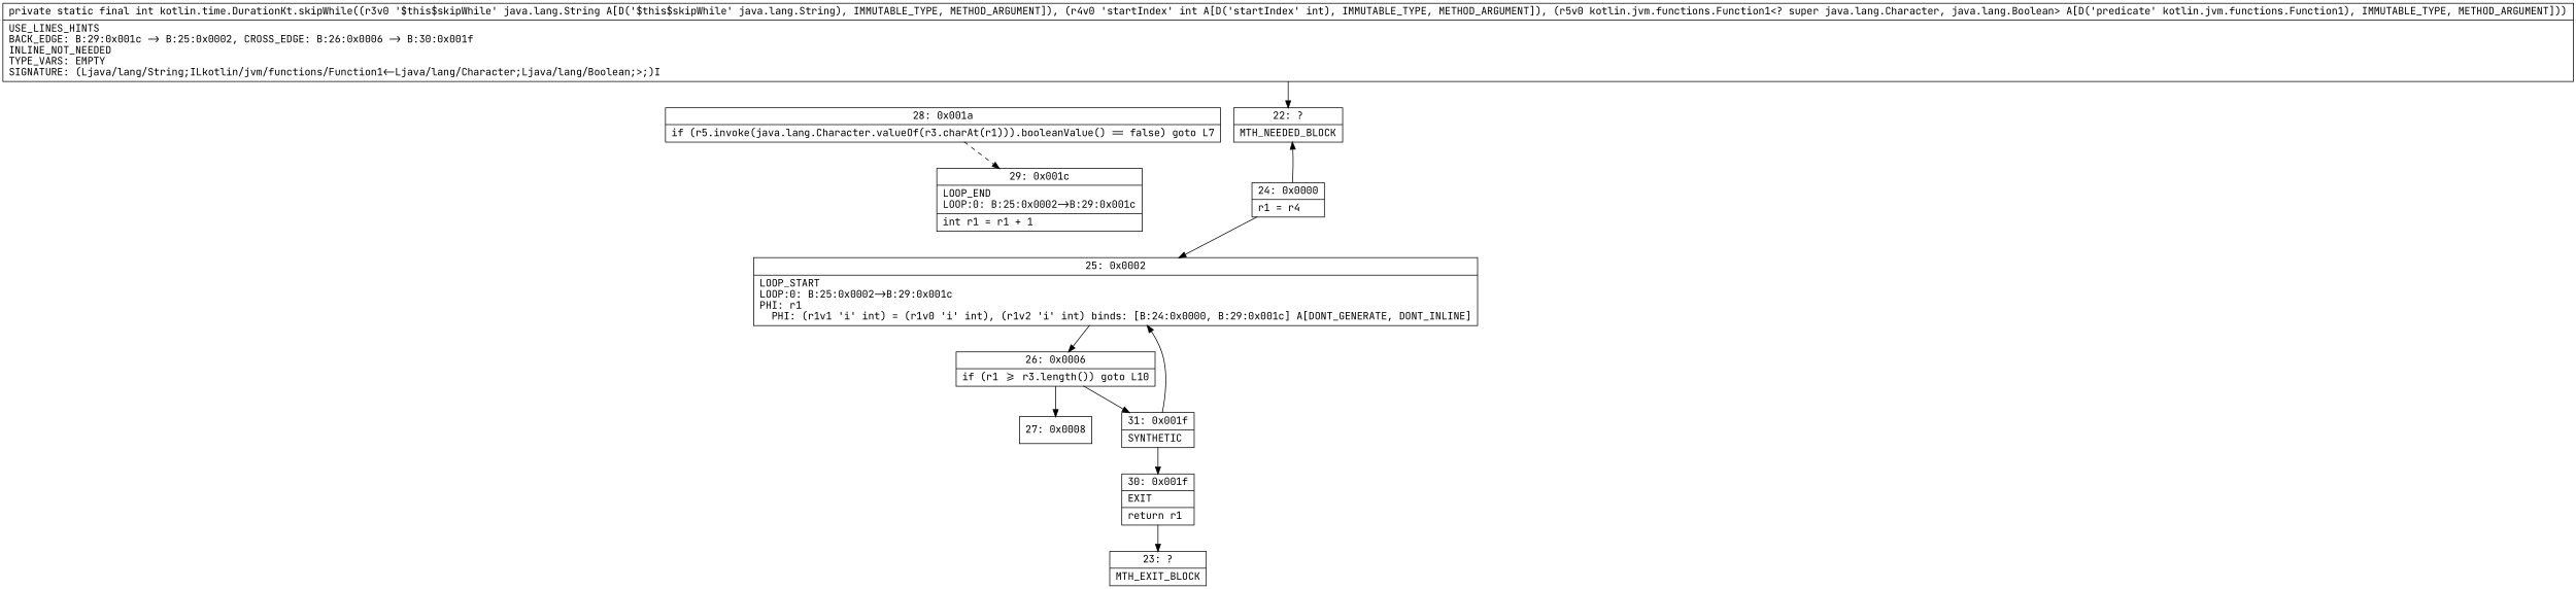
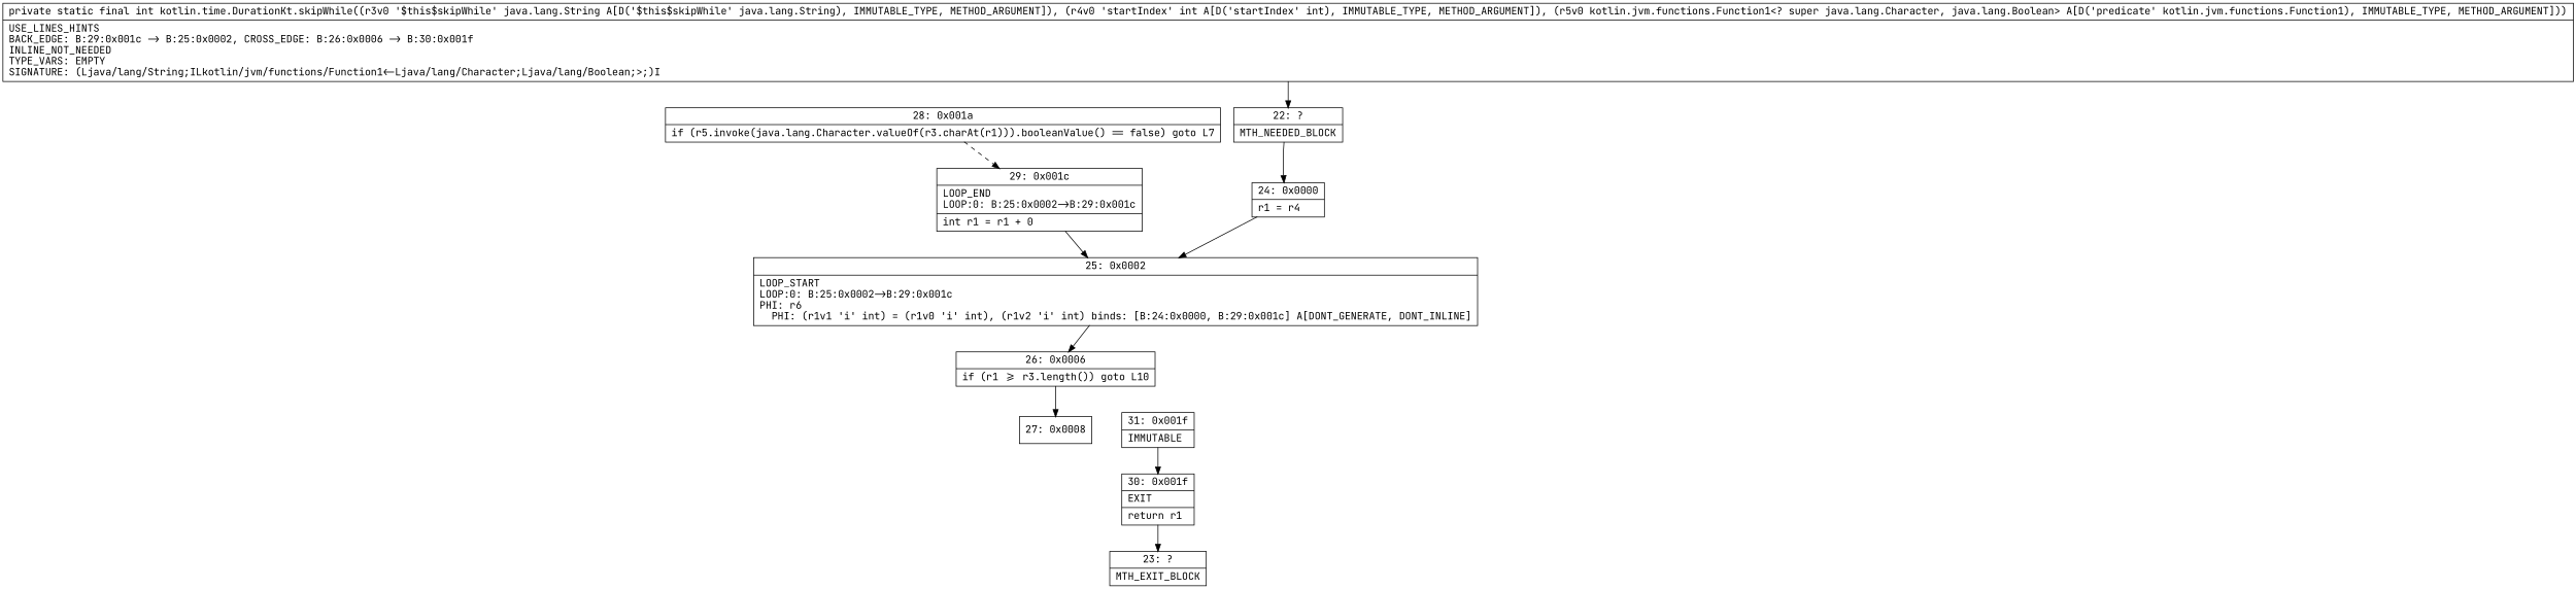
  digraph {
    fontname="JetBrains Mono"
    node [fontname="JetBrains Mono" shape=record]
    edge [fontname="JetBrains Mono"]
    n1 [label="{22\:\ ?|MTH_NEEDED_BLOCK\l}"]
    n2 [label="{24\:\ 0x0000|r1 = r4\l}"]
-   n3 [label="{25\:\ 0x0002|LOOP_START\lLOOP:0: B:25:0x0002\-\>B:29:0x001c\lPHI: r1 \l  PHI: (r1v1 'i' int) = (r1v0 'i' int), (r1v2 'i' int) binds: [B:24:0x0000, B:29:0x001c] A[DONT_GENERATE, DONT_INLINE]\l}"]
+   n3 [label="{25\:\ 0x0002|LOOP_START\lLOOP:0: B:25:0x0002\-\>B:29:0x001c\lPHI: r6 \l  PHI: (r1v1 'i' int) = (r1v0 'i' int), (r1v2 'i' int) binds: [B:24:0x0000, B:29:0x001c] A[DONT_GENERATE, DONT_INLINE]\l}"]
    n4 [label="{26\:\ 0x0006|if (r1 \>= r3.length()) goto L10\l}"]
    n5 [label="{27\:\ 0x0008}"]
-   n6 [label="{31\:\ 0x001f|SYNTHETIC\l}"]
+   n6 [label="{31\:\ 0x001f|IMMUTABLE\l}"]
    n7 [label="{30\:\ 0x001f|EXIT\l|return r1\l}"]
    n8 [label="{28\:\ 0x001a|if (r5.invoke(java.lang.Character.valueOf(r3.charAt(r1))).booleanValue() == false) goto L7\l}"]
-   n9 [label="{29\:\ 0x001c|LOOP_END\lLOOP:0: B:25:0x0002\-\>B:29:0x001c\l|int r1 = r1 + 1\l}"]
+   n9 [label="{29\:\ 0x001c|LOOP_END\lLOOP:0: B:25:0x0002\-\>B:29:0x001c\l|int r1 = r1 + 0\l}"]
    n10 [label="{23\:\ ?|MTH_EXIT_BLOCK\l}"]
    n11 [label="{private static final int kotlin.time.DurationKt.skipWhile((r3v0 '$this$skipWhile' java.lang.String A[D('$this$skipWhile' java.lang.String), IMMUTABLE_TYPE, METHOD_ARGUMENT]), (r4v0 'startIndex' int A[D('startIndex' int), IMMUTABLE_TYPE, METHOD_ARGUMENT]), (r5v0 kotlin.jvm.functions.Function1\<? super java.lang.Character, java.lang.Boolean\> A[D('predicate' kotlin.jvm.functions.Function1), IMMUTABLE_TYPE, METHOD_ARGUMENT]))  | USE_LINES_HINTS\lBACK_EDGE: B:29:0x001c \-\> B:25:0x0002, CROSS_EDGE: B:26:0x0006 \-\> B:30:0x001f\lINLINE_NOT_NEEDED\lTYPE_VARS: EMPTY\lSIGNATURE: (Ljava\/lang\/String;ILkotlin\/jvm\/functions\/Function1\<\-Ljava\/lang\/Character;Ljava\/lang\/Boolean;\>;)I\l}"]
-   n2 -> n1
+   n1 -> n2
    n2 -> n3
    n3 -> n4
    n4 -> n5 [style=solid]
-   n4 -> n6
    n6 -> n7
    n7 -> n10
    n8 -> n9 [style=dashed]
-   n6 -> n3
+   n9 -> n3
    n11 -> n1
  }
